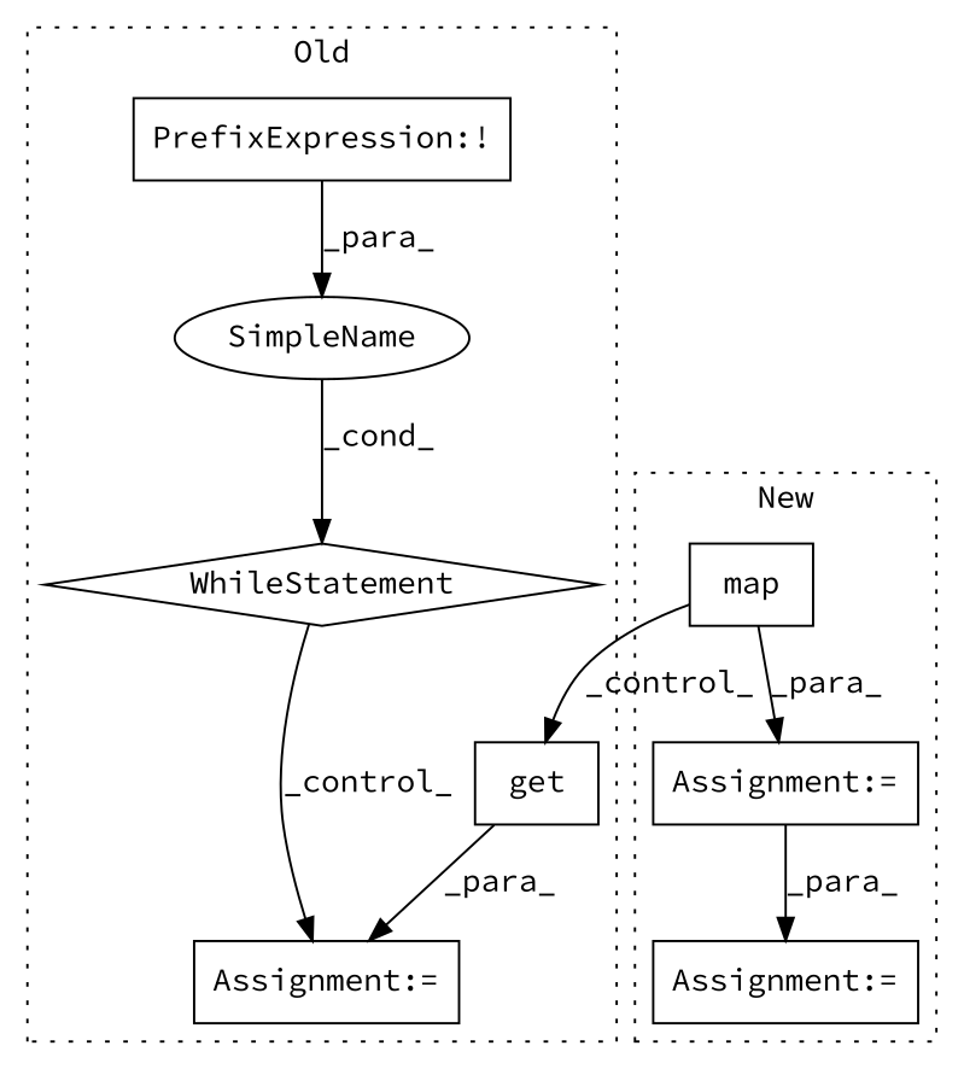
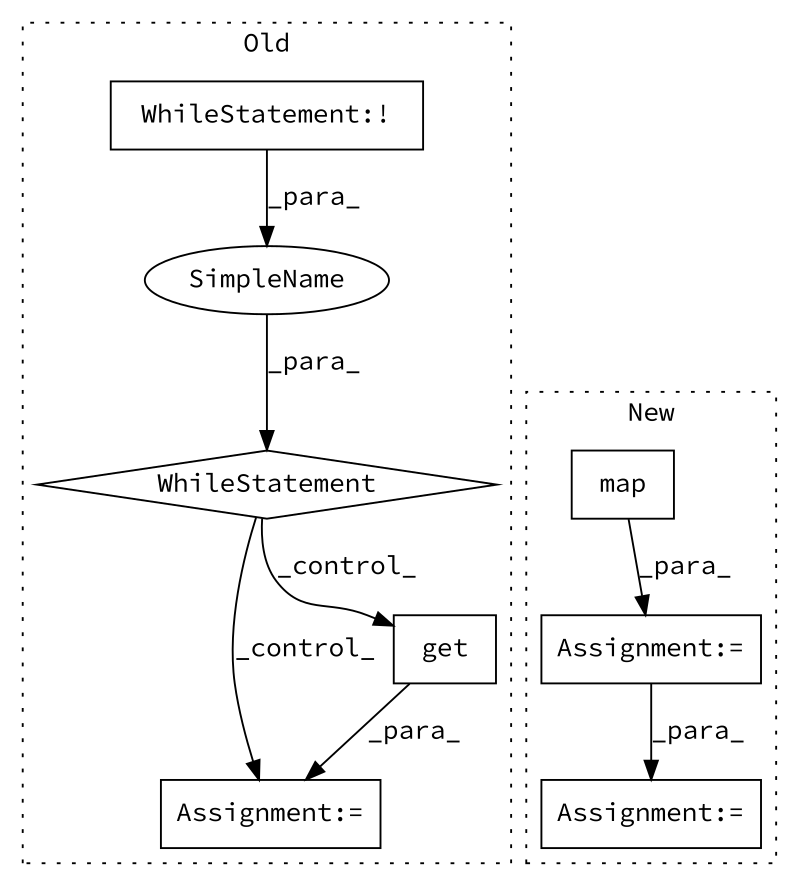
  digraph {
    fontname="Source Code Pro"
    node [a=7 fontname="Source Code Pro" l=1 shape=box]
    edge [fontname="Source Code Pro"]
    n1 [a=32 l=5 label=get s=3584]
    n2 [label="Assignment:=" s=3581]
    n3 [a=42 label=SimpleName shape=ellipse l=""]
-   n4 [a=38 label="PrefixExpression:!" s=3560]
+   n4 [a=38 label="WhileStatement:!" s=3560]
    n5 [a=61 l="7,2" label=WhileStatement s="3553,3570" shape=diamond]
    n6 [a=32 l="4,1" label=map s="6253,6314"]
    n7 [label="Assignment:=" s=6556]
    n8 [label="Assignment:=" s=6247]
    subgraph cluster_1 {
      label=Old
      style=dotted
      n1
      n2
      n3
      n4
      n5
    }
    subgraph cluster_2 {
      label=New
      style=dotted
      n6
      n7
      n8
    }
    n1 -> n2 [label=_para_]
-   n3 -> n5 [label=_cond_]
+   n3 -> n5 [label=_para_]
    n4 -> n3 [label=_para_]
-   n6 -> n1 [label=_control_]
+   n5 -> n1 [label=_control_]
    n5 -> n2 [label=_control_]
    n6 -> n8 [label=_para_]
    n8 -> n7 [label=_para_]
  }
